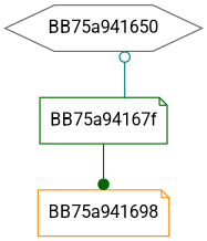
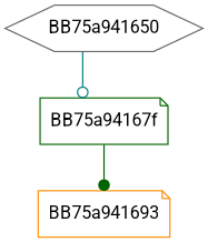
  digraph {
    fontname=Roboto
    splines=ortho
    node [fontname=Roboto shape=note]
    edge [fontname=Roboto]
    BB75a941650 [color=gray40 shape=hexagon]
    BB75a94167f [color=darkgreen]
-   BB75a941693 [color=darkorange label=BB75a941698]
-   BB75a94167f -> BB75a941650 [arrowhead=odot color=teal]
+   BB75a941693 [color=darkorange]
+   BB75a941650 -> BB75a94167f [arrowhead=odot color=teal]
    BB75a94167f -> BB75a941693 [arrowhead=dot color=darkgreen]
  }
